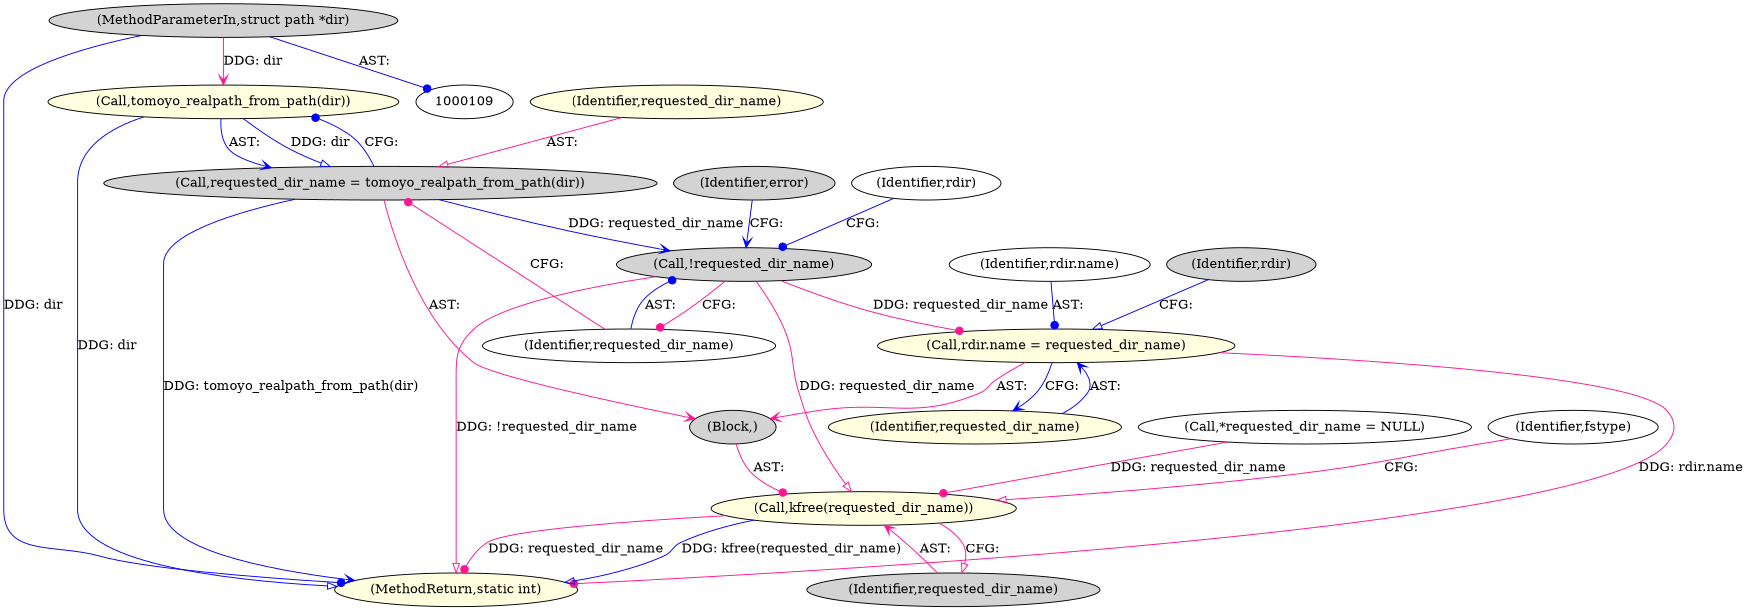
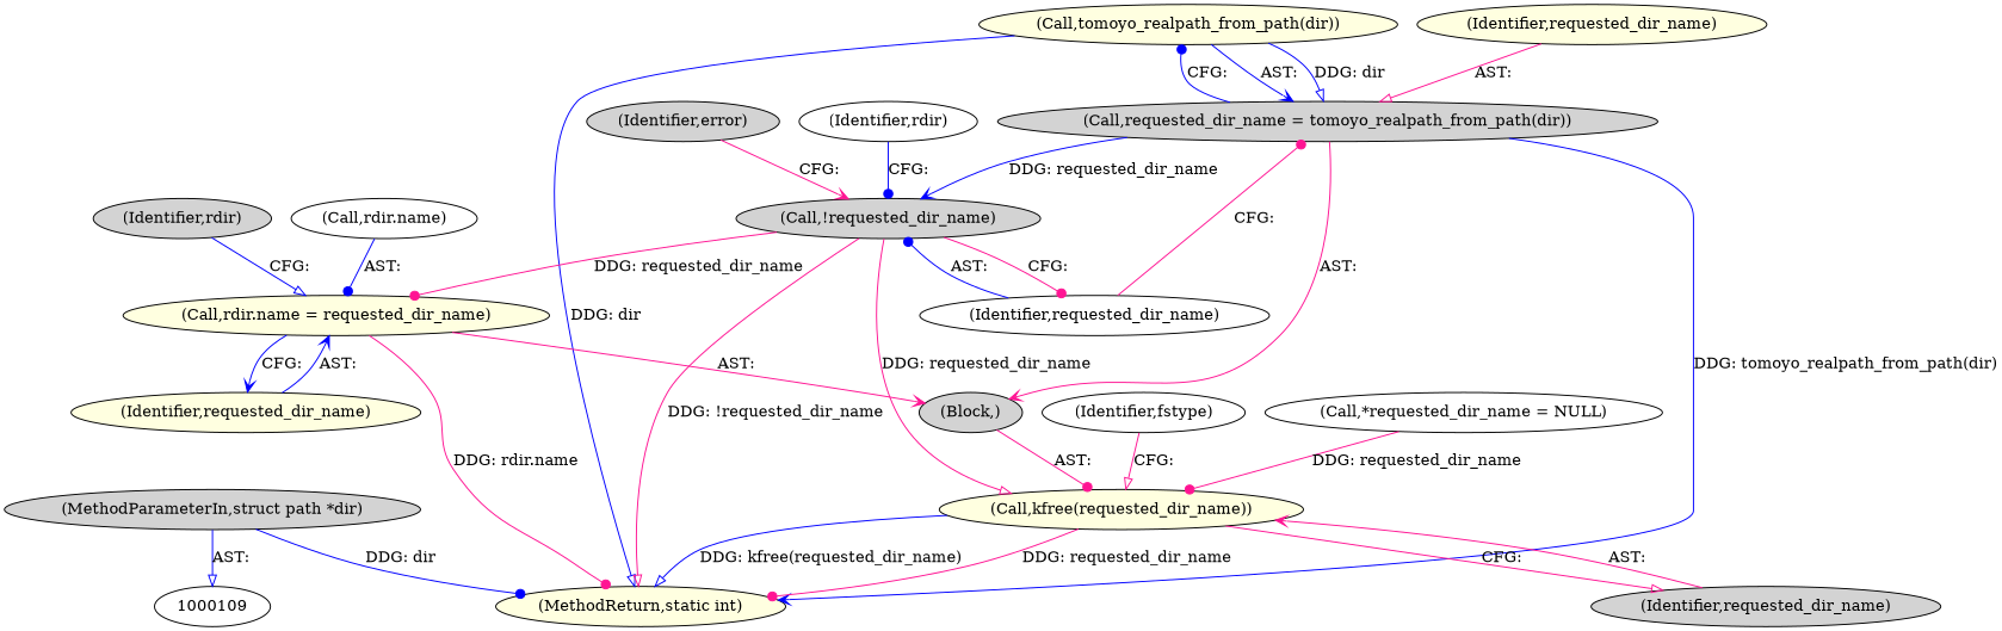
  digraph {
    node [fillcolor=lightgrey style=filled]
    edge [arrowhead=dot color=deeppink]
    n1 [label="(MethodParameterIn,struct path *dir)"]
    n2 [fillcolor=lightyellow label="(Call,tomoyo_realpath_from_path(dir))"]
    n3 [fillcolor=lightyellow label="(MethodReturn,static int)"]
    1000109 [fillcolor=white]
    n5 [label="(Call,requested_dir_name = tomoyo_realpath_from_path(dir))"]
    n6 [label="(Call,!requested_dir_name)"]
    n7 [label="(Block,)"]
    n8 [fillcolor=lightyellow label="(Call,rdir.name = requested_dir_name)"]
    n9 [fillcolor=lightyellow label="(Call,kfree(requested_dir_name))"]
    n10 [fillcolor=white label="(Identifier,requested_dir_name)"]
    n11 [fillcolor=lightyellow label="(Identifier,requested_dir_name)"]
    n12 [label="(Identifier,requested_dir_name)"]
    n13 [fillcolor=white label="(Identifier,rdir)"]
    n14 [fillcolor=white label="(Call,*requested_dir_name = NULL)"]
    n15 [fillcolor=lightyellow label="(Identifier,requested_dir_name)"]
-   n16 [fillcolor=white label="(Identifier,rdir.name)"]
+   n16 [fillcolor=white label="(Call,rdir.name)"]
    n17 [label="(Identifier,error)"]
    n18 [fillcolor=white label="(Identifier,fstype)"]
    n19 [label="(Identifier,rdir)"]
-   n1 -> n2 [arrowhead=vee label="DDG: dir"]
    n1 -> n3 [color=blue label="DDG: dir"]
-   n1 -> 1000109 [color=blue label="AST: "]
+   n1 -> 1000109 [arrowhead=onormal color=blue label="AST: "]
    n2 -> n3 [arrowhead=onormal color=blue label="DDG: dir"]
    n2 -> n5 [arrowhead=vee color=blue label="AST: "]
    n2 -> n5 [arrowhead=onormal color=blue label="DDG: dir"]
    n5 -> n2 [color=blue label="CFG: "]
    n5 -> n3 [arrowhead=vee color=blue label="DDG: tomoyo_realpath_from_path(dir)"]
    n5 -> n6 [arrowhead=vee color=blue label="DDG: requested_dir_name"]
    n5 -> n7 [arrowhead=vee label="AST: "]
    n6 -> n3 [arrowhead=onormal label="DDG: !requested_dir_name"]
    n6 -> n8 [label="DDG: requested_dir_name"]
    n6 -> n9 [arrowhead=onormal label="DDG: requested_dir_name"]
    n6 -> n10 [label="CFG: "]
    n7 -> n9 [label="AST: "]
    n8 -> n3 [label="DDG: rdir.name"]
    n8 -> n7 [arrowhead=vee label="AST: "]
    n8 -> n11 [arrowhead=vee color=blue label="CFG: "]
    n9 -> n3 [label="DDG: requested_dir_name"]
    n9 -> n3 [arrowhead=onormal color=blue label="DDG: kfree(requested_dir_name)"]
    n9 -> n12 [arrowhead=onormal label="CFG: "]
    n10 -> n5 [label="CFG: "]
    n10 -> n6 [color=blue label="AST: "]
    n11 -> n8 [arrowhead=vee color=blue label="AST: "]
    n12 -> n9 [arrowhead=vee label="AST: "]
    n13 -> n6 [color=blue label="CFG: "]
    n14 -> n9 [label="DDG: requested_dir_name"]
    n15 -> n5 [arrowhead=onormal label="AST: "]
    n16 -> n8 [color=blue label="AST: "]
-   n17 -> n6 [arrowhead=vee color=blue label="CFG: "]
+   n17 -> n6 [arrowhead=vee label="CFG: "]
    n18 -> n9 [arrowhead=onormal label="CFG: "]
    n19 -> n8 [arrowhead=onormal color=blue label="CFG: "]
  }
